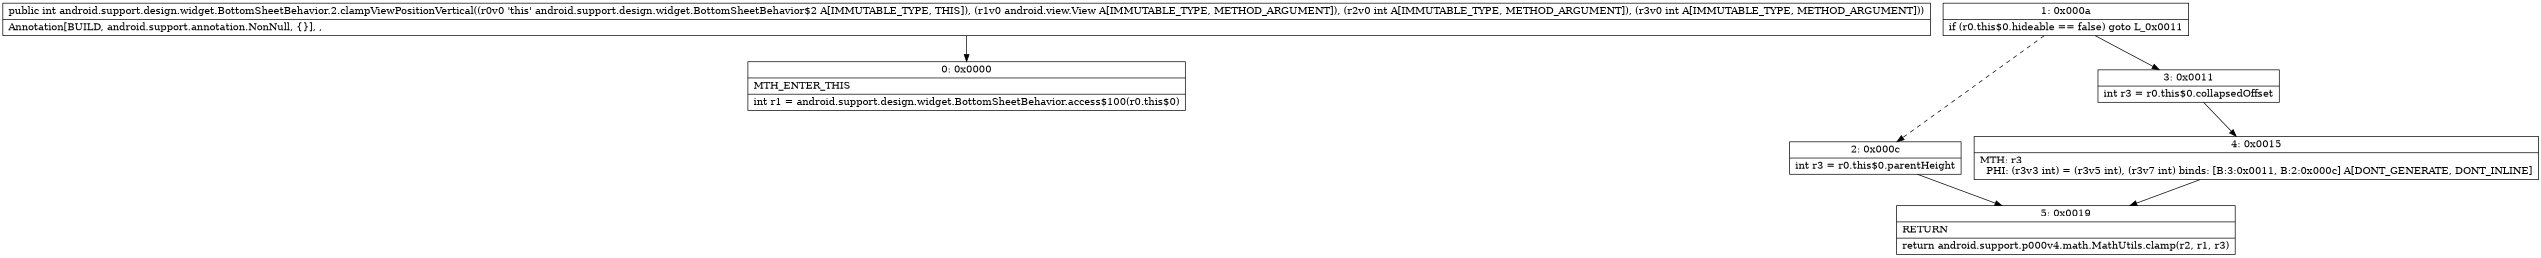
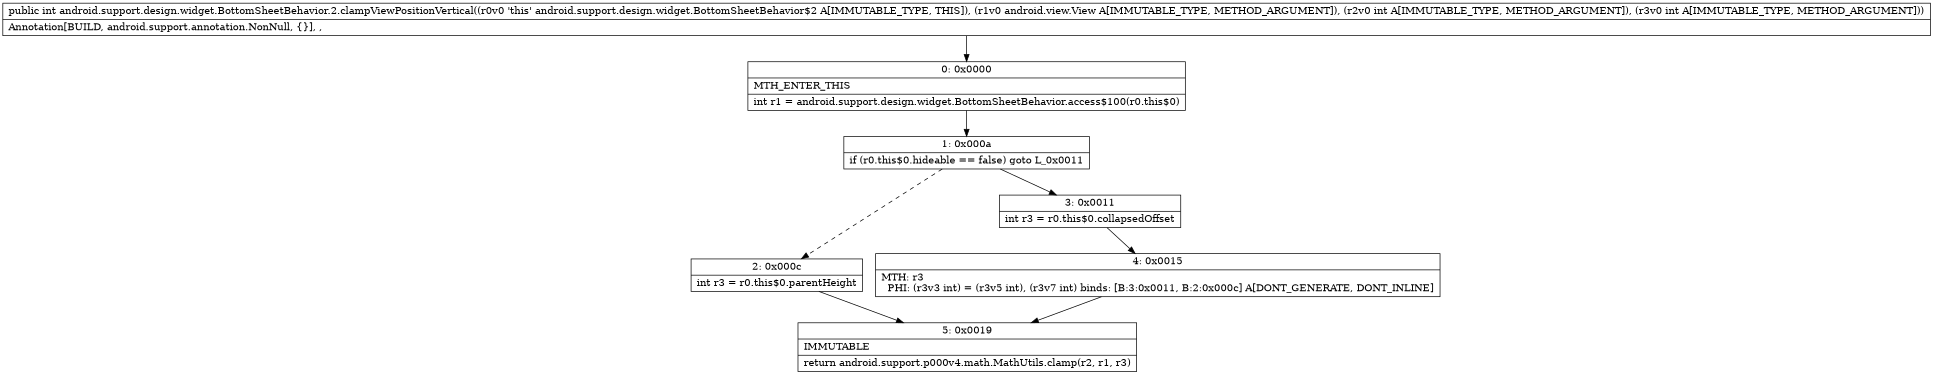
  digraph {
    node [shape=record]
    n1 [label="{0\:\ 0x0000|MTH_ENTER_THIS\l|int r1 = android.support.design.widget.BottomSheetBehavior.access$100(r0.this$0)\l}"]
    n2 [label="{1\:\ 0x000a|if (r0.this$0.hideable == false) goto L_0x0011\l}"]
    n3 [label="{2\:\ 0x000c|int r3 = r0.this$0.parentHeight\l}"]
    n4 [label="{3\:\ 0x0011|int r3 = r0.this$0.collapsedOffset\l}"]
-   n5 [label="{5\:\ 0x0019|RETURN\l|return android.support.p000v4.math.MathUtils.clamp(r2, r1, r3)\l}"]
+   n5 [label="{5\:\ 0x0019|IMMUTABLE\l|return android.support.p000v4.math.MathUtils.clamp(r2, r1, r3)\l}"]
    n6 [label="{4\:\ 0x0015|MTH: r3 \l  PHI: (r3v3 int) = (r3v5 int), (r3v7 int) binds: [B:3:0x0011, B:2:0x000c] A[DONT_GENERATE, DONT_INLINE]\l}"]
    n7 [label="{public int android.support.design.widget.BottomSheetBehavior.2.clampViewPositionVertical((r0v0 'this' android.support.design.widget.BottomSheetBehavior$2 A[IMMUTABLE_TYPE, THIS]), (r1v0 android.view.View A[IMMUTABLE_TYPE, METHOD_ARGUMENT]), (r2v0 int A[IMMUTABLE_TYPE, METHOD_ARGUMENT]), (r3v0 int A[IMMUTABLE_TYPE, METHOD_ARGUMENT]))  | Annotation[BUILD, android.support.annotation.NonNull, \{\}], , \l}"]
+   n1 -> n2
    n2 -> n3 [style=dashed]
    n2 -> n4
    n3 -> n5
    n4 -> n6
    n6 -> n5
    n7 -> n1
  }
